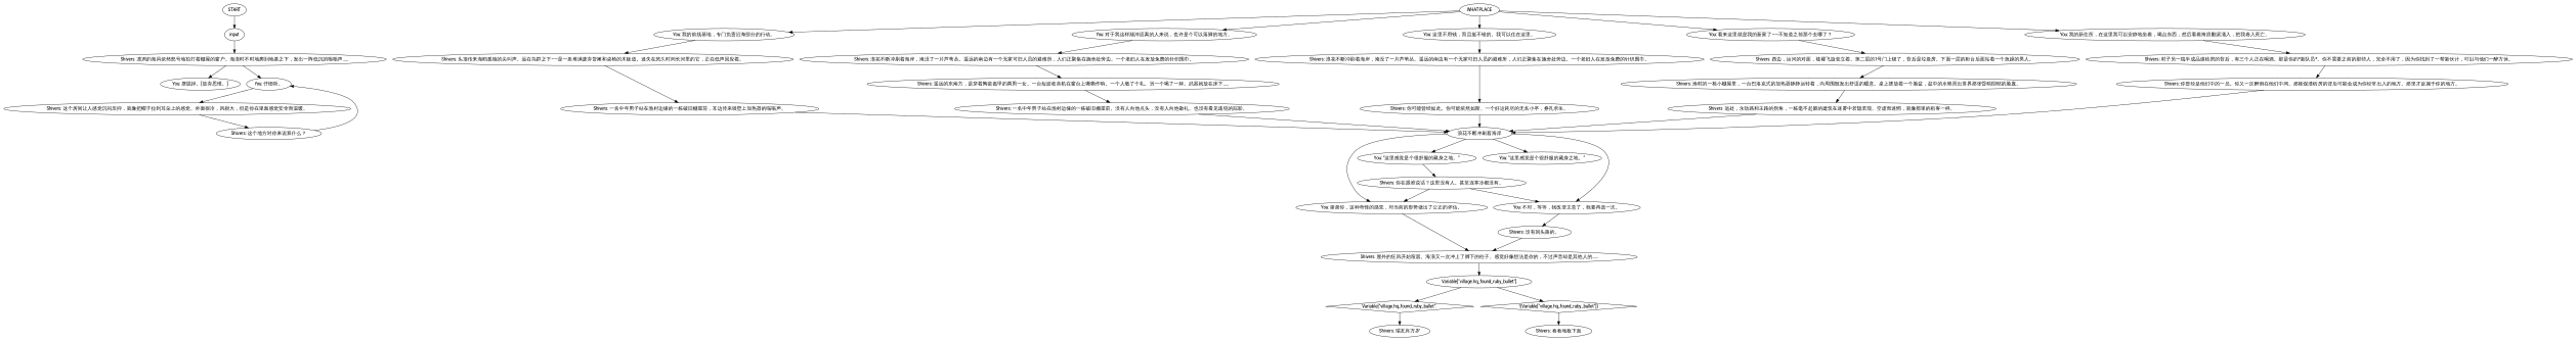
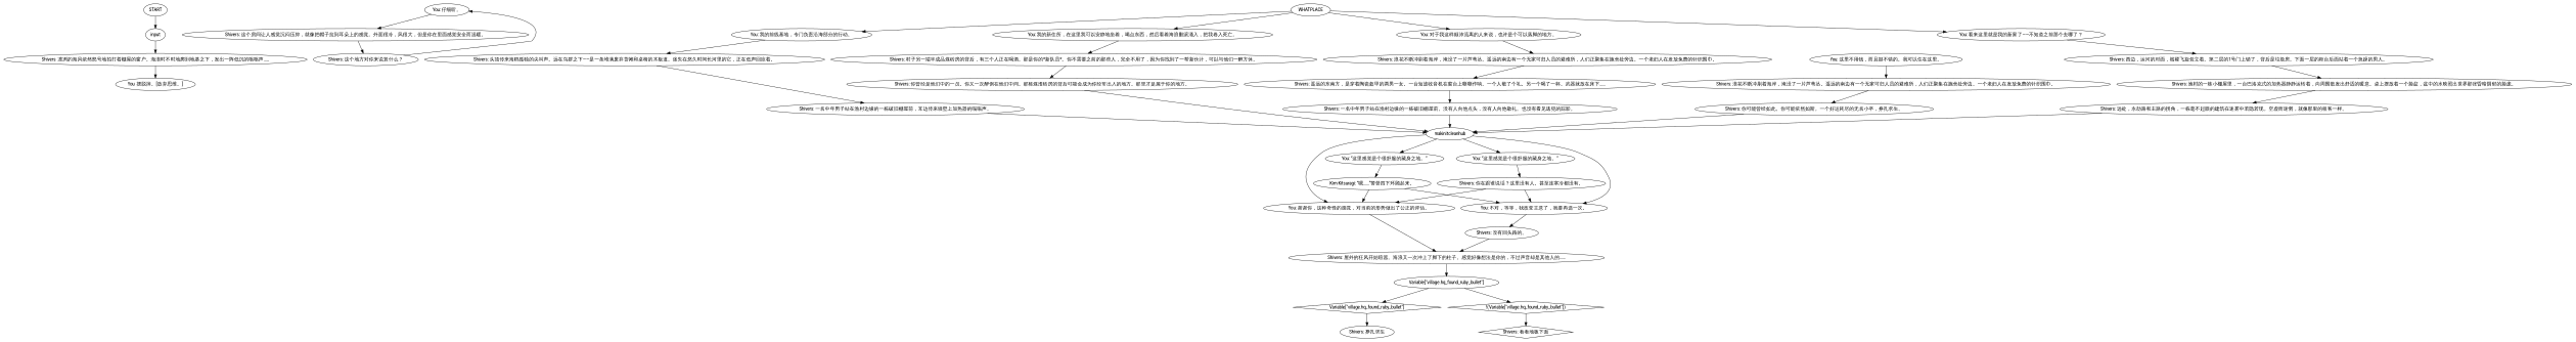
  digraph {
    fontname="Roboto Condensed"
    node [fontname="Roboto Condensed"]
    edge [fontname="Roboto Condensed"]
    n1 [label=START]
    n2 [label=input]
    n3 [label="Shivers: 凛冽的海风依然怒号地拍打着棚屋的窗户。海浪时不时地爬到地基之下，发出一阵低沉的嗡嗡声……"]
    n4 [label="You: 摆脱掉。[放弃思维。]"]
    n5 [label="You: 仔细听。"]
-   n6 [label="Shivers: 瑞瓦肖万岁"]
+   n6 [label="Shivers: 挣扎求生"]
    n7 [label="Shivers: 头顶传来海鸥孤独的尖叫声。远在鸟群之下——是一条堆满废弃货摊和桌椅的木板道。迷失在悠久时间长河里的它，正在低声回应着。"]
    n8 [label="Shivers: 一名中年男子站在渔村边缘的一栋破旧棚屋前，耳边传来墙壁上加热器的嗡嗡声。"]
-   n9 [label="浪花不断冲刷着海岸"]
+   n9 [label=makinitcleanhub]
    n10 [label="Shivers: 你曾经是他们中的一员。你又一次醉倒在他们中间。那栋煤渣砖房的背后可能会成为你经常出入的地方。那里才是属于你的地方。"]
    n11 [label="You: 谢谢你，这种奇怪的感觉，对当前的形势做出了公正的评估。"]
    n12 [label="You: 不对，等等，我改变主意了，我要再选一次。"]
    n13 [label="You: “这里感觉是个很舒服的藏身之地。”"]
    n14 [label="You: “这里感觉是个很舒服的藏身之地。”"]
    n15 [label="Shivers: 屋外的狂风开始喧嚣。海浪又一次冲上了脚下的柱子。感觉好像想法是你的，不过声音却是其他人的……"]
    n16 [label="Variable[\"village.hq_found_ruby_bullet\"]"]
    n17 [label="Variable[\"village.hq_found_ruby_bullet\"]" shape=diamond]
    n18 [label="!(Variable[\"village.hq_found_ruby_bullet\"])" shape=diamond]
    n19 [label="Shivers: 一名中年男子站在渔村边缘的一栋破旧棚屋前。没有人向他点头，没有人向他敬礼。也没有看见逃犯的踪影。"]
    n20 [label="Shivers: 村子另一端半成品煤砖房的背后，有三个人正在喝酒。那是你的*新队员*。你不需要之前的那些人，完全不用了，因为你找到了一帮新伙计，可以与他们一醉方休。"]
    n21 [label="Shivers: 你可能曾经如此。你可能依然如斯。一个好运耗尽的无名小卒，挣扎求生。"]
    n22 [label="Shivers: 这个房间让人感觉沉闷压抑，就像把帽子拉到耳朵上的感觉。外面很冷，风很大，但是你在里面感觉安全而温暖。"]
-   n23 [label="Shivers: 看看地板下面"]
+   n23 [label="Shivers: 看看地板下面" shape=diamond]
    n24 [label="You: 我的前线基地，专门负责沿海部分的行动。"]
+   n25 [label="Kim Kitsuragi: “嗯……”警督四下环顾起来。"]
    n26 [label="Shivers: 没有回头路的。"]
    n27 [label="Shivers: 你在跟谁说话？这里没有人。甚至连寒冷都没有。"]
    n28 [label="Shivers: 浪花不断冲刷着海岸，淹没了一片芦苇丛。遥远的南边有一个无家可归人员的避难所，人们正聚集在施舍处旁边。一个老妇人在发放免费的针织围巾。"]
    n29 [label="Shivers: 遥远的东南方，是穿着陶瓷盔甲的两男一女。一台短波收音机在窗台上嘶嘶作响。一个人敬了个礼。另一个喝了一杯。武器就放在床下……"]
    n30 [label="Shivers: 浪花不断冲刷着海岸，淹没了一片芦苇丛。遥远的南边有一个无家可归人员的避难所，人们正聚集在施舍处旁边。一个老妇人在发放免费的针织围巾。"]
    n31 [label="You: 对于我这样颠沛流离的人来说，也许是个可以落脚的地方。"]
    n32 [label="Shivers: 远处，永劫路和主路的拐角，一栋毫不起眼的建筑在迷雾中若隐若现。空虚而迷惘，就像那里的租客一样。"]
    n33 [label="Shivers: 这个地方对你来说算什么？"]
    n34 [label="You: 这里不用钱，而且挺不错的。我可以住在这里。"]
    n35 [label="You: 看来这里就是我的新家了——不知道之前那个去哪了？"]
    n36 [label="Shivers: 西边，运河的对面，褴褛飞旋耸立着。第二层的1号门上锁了，背后是垃圾房。下面一层的柜台后面站着一个急躁的男人。"]
    n37 [label="Shivers: 渔村的一栋小棚屋里，一台巴洛克式的加热器静静运转着，向周围散发出舒适的暖意。桌上摆放着一个脸盆，盆中的水映照出世界那张昏暗阴郁的脸庞。"]
    n38 [label=WHATPLACE]
    n39 [label="You: 我的新住所，在这里我可以安静地坐着，喝点东西，然后看着海浪翻滚涌入，把我卷入死亡。"]
    n1 -> n2
    n2 -> n3
    n3 -> n4
-   n3 -> n5
    n5 -> n22
    n7 -> n8
    n8 -> n9
    n9 -> n11
    n9 -> n12
    n9 -> n13
    n9 -> n14
    n10 -> n9
    n11 -> n15
    n12 -> n26
+   n13 -> n25
    n14 -> n27
    n15 -> n16
    n16 -> n17
    n16 -> n18
    n17 -> n6
    n18 -> n23
    n19 -> n9
    n20 -> n10
    n21 -> n9
    n22 -> n33
    n24 -> n7
+   n25 -> n11
+   n25 -> n12
    n26 -> n15
    n27 -> n11
    n27 -> n12
    n28 -> n29
    n29 -> n19
    n30 -> n21
    n31 -> n28
    n32 -> n9
    n33 -> n5
    n34 -> n30
    n35 -> n36
    n36 -> n37
    n37 -> n32
    n38 -> n24
    n38 -> n31
-   n38 -> n34
    n38 -> n35
    n38 -> n39
    n39 -> n20
  }
